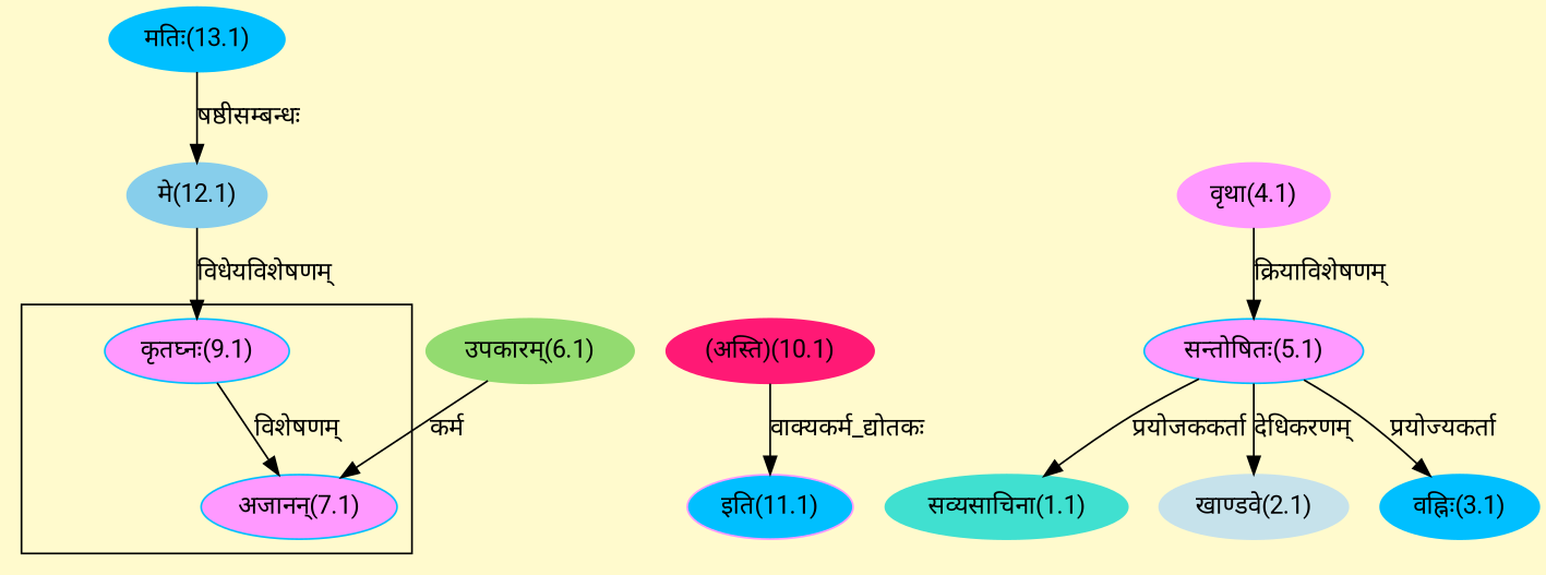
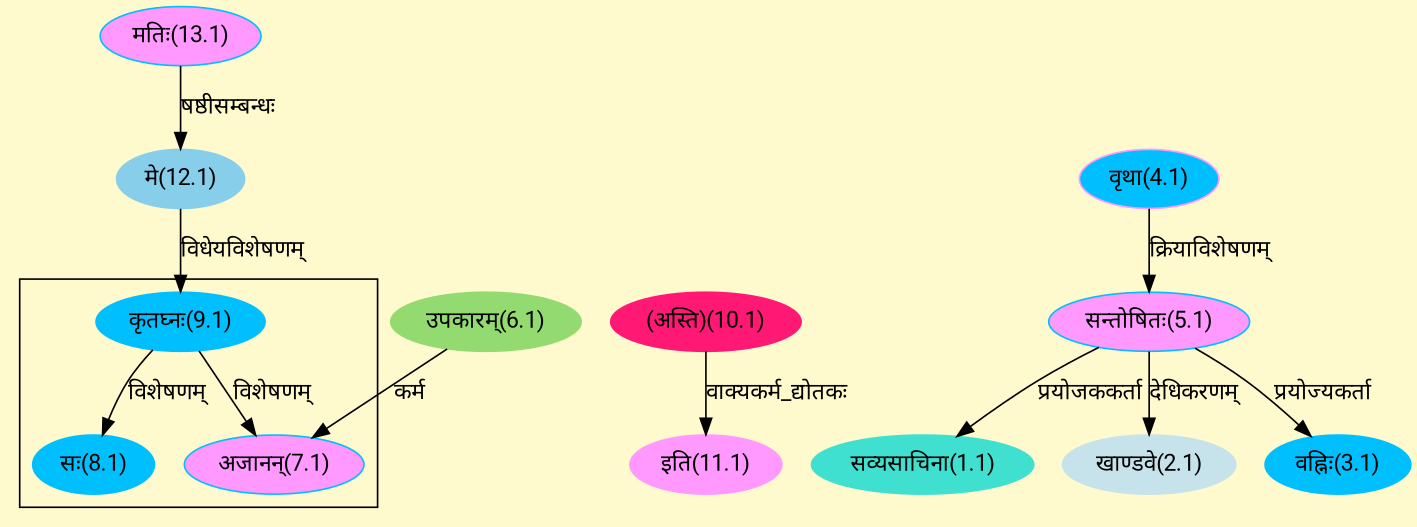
  digraph {
    bgcolor=lemonchiffon1
    compound=true
    fontname=Roboto
    rankdir=BT
    node [color="#00BFFF" fontname=Roboto style=filled]
    edge [dir=back fontname=Roboto]
    n1 [fillcolor="#FF99FF" label="अजानन्(7.1)"]
-   n2 [label="कृतघ्नः(9.1)" fillcolor="#FF99FF"]
+   n2 [label="कृतघ्नः(9.1)"]
+   n3 [label="सः(8.1)"]
    n4 [color="#93DB70" label="उपकारम्(6.1)"]
    n5 [color="#87CEEB" label="मे(12.1)"]
    n6 [color="#FF1975" label="(अस्ति)(10.1)"]
    n7 [color="#40E0D0" label="सव्यसाचिना(1.1)"]
    n8 [fillcolor="#FF99FF" label="सन्तोषितः(5.1)"]
-   n9 [color="#FF99FF" label="वृथा(4.1)"]
+   n9 [color="#FF99FF" label="वृथा(4.1)" fillcolor="#00BFFF"]
    n10 [color="#C6E2EB" label="खाण्डवे(2.1)"]
    n11 [label="वह्निः(3.1)"]
-   n12 [label="मतिः(13.1)"]
-   n13 [color="#FF99FF" label="इति(11.1)" fillcolor="#00BFFF"]
+   n12 [label="मतिः(13.1)" fillcolor="#FF99FF"]
+   n13 [color="#FF99FF" label="इति(11.1)"]
    subgraph cluster_1 {
      n1
      n2
+     n3
    }
    n1 -> n2 [label="विशेषणम्"]
    n1 -> n4 [label="कर्म"]
    n2 -> n5 [label="विधेयविशेषणम्"]
+   n3 -> n2 [label="विशेषणम्"]
    n5 -> n12 [label="षष्ठीसम्बन्धः"]
    n7 -> n8 [label="प्रयोजककर्ता"]
    n8 -> n9 [label="क्रियाविशेषणम्"]
    n10 -> n8 [label="देधिकरणम्"]
    n11 -> n8 [label="प्रयोज्यकर्ता"]
    n13 -> n6 [label="वाक्यकर्म_द्योतकः"]
  }
